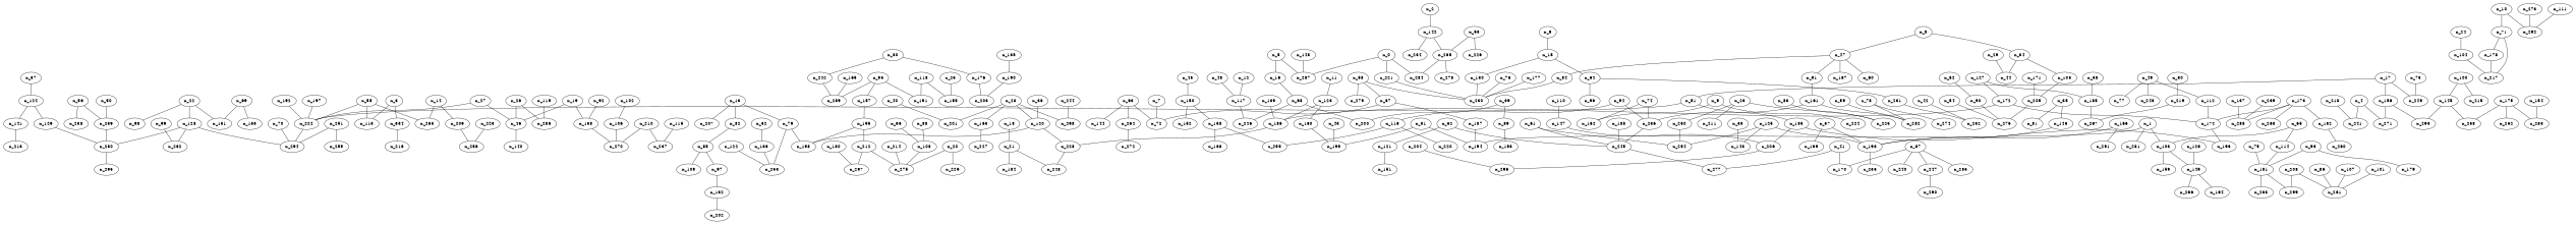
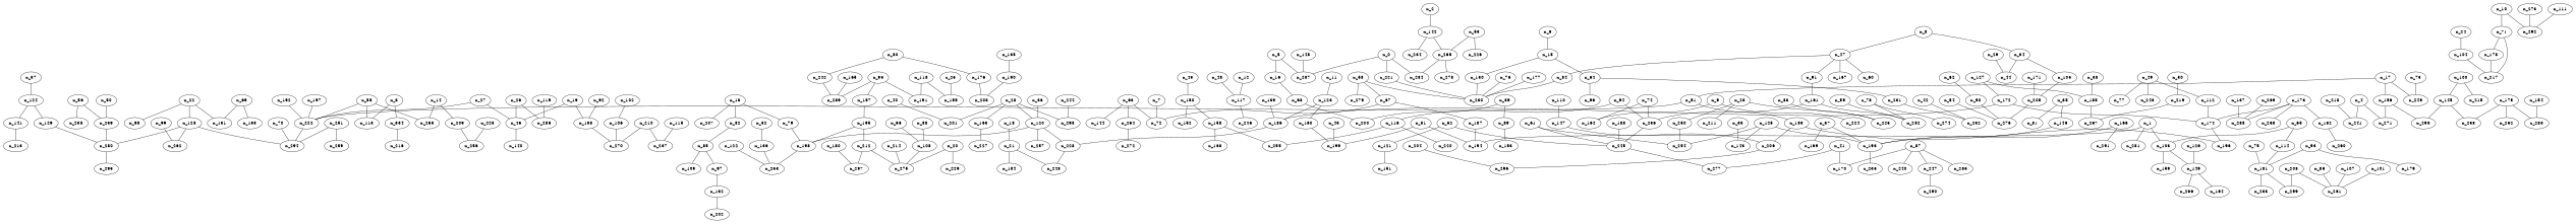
  graph {
    n_51
    n_222
    n_183
    n_294
    n_206
    n_196
    n_157
    n_195
    n_212
    n_198
    n_297
    n_275
    n_253
    n_125
    n_193
    n_143
    n_254
    n_235
    n_175
    n_252
    n_258
    n_283
    n_26
    n_46
    n_286
    n_140
    n_163
    n_227
    n_20
    n_229
    n_208
    n_261
    n_299
    n_71
    n_178
    n_217
    n_221
    n_230
    n_31
    n_199
    n_194
    n_28
    n_201
    n_120
    n_298
    n_228
+   n_257
    n_0
    n_287
    n_284
    n_127
    n_185
    n_172
    n_267
    n_174
    n_186
    n_248
    n_48
    n_117
    n_246
    n_92
    n_138
    n_270
    n_156
    n_271
    n_293
    n_3
    n_113
    n69 [label=n_334]
    n_216
    n_128
    n_280
    n_262
    n_295
    n_147
    n_296
    n_242
    n_289
    n_47
    n_60
    n_84
    n_91
    n_167
    n_161
    n_45
    n_150
    n_158
    n_152
    n_255
    n_168
    n_265
    n_278
    n_103
    n_159
    n_149
    n_266
    n_164
    n_56
    n_238
    n_239
    n_24
    n_104
    n_129
    n_14
    n_209
    n_263
    n_256
    n_87
    n_170
    n_247
    n_285
    n_240
    n_290
    n_177
    n_181
    n_233
    n_17
    n_249
    n_63
    n_264
    n_72
    n_144
    n_272
    n_105
    n_205
    n_276
    n_58
    n_67
    n_279
    n_187
    n_173
    n_288
    n_182
    n_268
    n_260
    n_22
    n_131
    n_98
    n_145
    n_142
    n_234
    n_13
    n_79
    n_207
    n_82
    n_85
    n_94
    n_116
    n_236
    n_220
    n_245
    n_160
    n_277
    n_112
    n_114
    n_223
    n_180
    n_123
    n_2
    n_1
    n_281
    n_57
    n_169
    n_29
    n_44
    n_282
    n_210
    n_237
    n_10
    n_292
    n_250
    n_4
    n_241
    n_68
    n_200
    n_108
    n_192
    n_59
    n_106
    n_218
    n_95
    n_191
    n_53
    n_226
    n_121
    n_151
    n_55
    n_80
    n_176
    n_203
    n_41
    n_130
    n_19
    n_251
    n_259
    n_15
    n_64
    n_96
    n_231
    n_34
    n_88
    n_148
    n_65
    n_197
    n_37
    n_124
    n_141
    n_213
    n_90
    n_52
    n_107
    n_8
    n_9
    n_224
    n_162
    n_100
    n_215
    n_78
    n_274
    n_7
    n_42
    n_232
    n_61
    n_219
    n_97
    n_109
    n_132
    n_5
    n_16
    n_49
    n_77
    n_243
    n_166
    n_291
    n_119
    n_74
    n_27
    n_11
    n_89
    n_153
    n_6
    n_25
    n_155
    n_36
    n_54
    n_40
    n_23
    n_211
    n_225
    n_165
    n_244
    n_38
    n_50
    n_62
    n_146
    n_273
    n_69
    n_133
    n_115
    n_66
    n_76
    n_21
    n_184
    n_99
    n_118
    n_188
    n_190
    n_18
    n_202
    n_136
    n_35
    n_81
    n_204
    n_269
    n_43
    n_12
    n_39
    n_83
    n_93
    n_179
    n_110
    n_126
    n_171
    n_137
    n_139
    n_33
    n_214
    n_101
    n_86
    n_73
    n_122
    n_102
    n_111
    n_70
    n_32
    n_75
    n_30
    n_135
    n_154
    n_51 -- n_222
    n_51 -- n_183
    n_222 -- n_294
    n_183 -- n_206
    n_183 -- n_196
    n_206 -- n_296
    n_157 -- n_195
    n_195 -- n_212
    n_195 -- n_198
    n_212 -- n_297
    n_212 -- n_275
-   n_79 -- n_253
+   n_198 -- n_253
    n_125 -- n_193
    n_125 -- n_143
    n_125 -- n_254
    n_193 -- n_235
    n_175 -- n_252
    n_175 -- n_258
    n_175 -- n_283
    n_26 -- n_46
    n_26 -- n_286
    n_46 -- n_140
    n_163 -- n_227
    n_20 -- n_275
    n_20 -- n_229
    n_208 -- n_261
    n_208 -- n_299
    n_71 -- n_178
    n_71 -- n_217
    n_178 -- n_217
    n_221 -- n_230
    n_31 -- n_199
    n_31 -- n_194
    n_28 -- n_163
    n_28 -- n_201
    n_28 -- n_120
    n_28 -- n_298
    n_120 -- n_198
    n_120 -- n_228
+   n_120 -- n_257
    n_228 -- n_248
    n_0 -- n_221
    n_0 -- n_287
    n_0 -- n_284
    n_127 -- n_185
    n_127 -- n_172
    n_185 -- n_267
    n_172 -- n_174
    n_172 -- n_186
    n_174 -- n_196
    n_186 -- n_228
    n_48 -- n_117
    n_117 -- n_246
    n_92 -- n_138
    n_138 -- n_270
    n_156 -- n_271
    n_156 -- n_293
    n_3 -- n_113
    n_3 -- n69
    n69 -- n_216
    n_128 -- n_294
    n_128 -- n_280
    n_128 -- n_262
    n_280 -- n_295
    n_147 -- n_206
    n_242 -- n_289
    n_47 -- n_60
    n_47 -- n_84
    n_47 -- n_91
    n_47 -- n_167
    n_84 -- n_230
    n_91 -- n_161
    n_161 -- n_236
    n_161 -- n_282
    n_45 -- n_150
    n_150 -- n_158
    n_150 -- n_152
    n_158 -- n_255
    n_158 -- n_168
    n_265 -- n_284
    n_265 -- n_278
    n_103 -- n_159
    n_103 -- n_149
    n_149 -- n_266
    n_149 -- n_164
    n_56 -- n_238
    n_56 -- n_239
    n_239 -- n_280
    n_24 -- n_104
    n_104 -- n_217
    n_129 -- n_280
    n_14 -- n_209
    n_14 -- n_263
    n_209 -- n_256
    n_87 -- n_170
    n_87 -- n_247
    n_87 -- n_285
    n_87 -- n_240
    n_247 -- n_290
    n_177 -- n_230
    n_181 -- n_299
    n_181 -- n_233
    n_17 -- n_51
    n_17 -- n_156
    n_17 -- n_249
    n_63 -- n_264
    n_63 -- n_72
    n_63 -- n_144
    n_264 -- n_272
    n_105 -- n_205
    n_205 -- n_276
    n_58 -- n_230
    n_58 -- n_67
    n_58 -- n_279
    n_67 -- n_72
    n_67 -- n_187
    n_187 -- n_194
    n_173 -- n_174
    n_173 -- n_288
    n_173 -- n_182
    n_173 -- n_268
    n_182 -- n_260
    n_22 -- n_128
    n_22 -- n_131
    n_22 -- n_98
    n_145 -- n_258
    n_145 -- n_293
    n_142 -- n_265
    n_142 -- n_234
    n_13 -- n_79
    n_13 -- n_207
    n_13 -- n_82
    n_79 -- n_198
    n_82 -- n_85
    n_85 -- n_97
    n_85 -- n_109
    n_94 -- n_116
    n_94 -- n_236
    n_116 -- n_255
    n_116 -- n_220
    n_236 -- n_245
    n_245 -- n_277
    n_160 -- n_199
    n_112 -- n_174
    n_114 -- n_181
    n_223 -- n_256
    n_180 -- n_297
    n_123 -- n_186
    n_123 -- n_160
    n_2 -- n_142
    n_1 -- n_194
    n_1 -- n_103
    n_1 -- n_281
    n_57 -- n_193
    n_57 -- n_169
    n_29 -- n_44
    n_210 -- n_270
    n_210 -- n_237
    n_10 -- n_71
    n_10 -- n_292
    n_250 -- n_254
    n_4 -- n_271
    n_4 -- n_241
-   n_68 -- n_246
    n_68 -- n_200
    n_108 -- n_275
    n_192 -- n_222
    n_59 -- n_282
    n_106 -- n_270
    n_218 -- n_241
    n_95 -- n_157
    n_95 -- n_289
    n_95 -- n_191
    n_53 -- n_265
    n_53 -- n_226
    n_121 -- n_151
    n_55 -- n_222
    n_55 -- n_113
    n_55 -- n_263
    n_80 -- n_242
    n_80 -- n_176
    n_176 -- n_203
    n_41 -- n_170
    n_41 -- n_277
    n_130 -- n_230
    n_19 -- n_46
    n_19 -- n_138
    n_251 -- n_294
    n_251 -- n_259
    n_15 -- n_130
    n_15 -- n_64
    n_64 -- n_96
    n_64 -- n_231
    n_231 -- n_232
    n_34 -- n_105
    n_34 -- n_44
    n_88 -- n_108
    n_148 -- n_287
    n_65 -- n_103
    n_65 -- n_114
    n_197 -- n_222
    n_37 -- n_124
    n_124 -- n_129
    n_124 -- n_141
    n_141 -- n_213
    n_90 -- n_276
    n_52 -- n_245
    n_52 -- n_121
    n_107 -- n_261
    n_8 -- n_47
    n_8 -- n_34
    n_9 -- n_224
    n_9 -- n_162
    n_100 -- n_145
    n_100 -- n_215
    n_78 -- n_282
    n_78 -- n_274
    n_7 -- n_72
    n_42 -- n_232
    n_61 -- n_254
    n_61 -- n_245
    n_219 -- n_267
    n_97 -- n_132
    n_132 -- n_202
    n_5 -- n_287
    n_5 -- n_16
    n_16 -- n_68
    n_49 -- n_112
    n_49 -- n_77
    n_49 -- n_243
    n_166 -- n_193
    n_166 -- n_291
    n_119 -- n_286
    n_74 -- n_236
    n_74 -- n_162
    n_27 -- n_222
    n_27 -- n_46
    n_11 -- n_123
    n_89 -- n_153
    n_6 -- n_15
    n_25 -- n_155
    n_36 -- n_120
    n_54 -- n_276
    n_40 -- n_201
    n_23 -- n_250
    n_23 -- n_211
    n_23 -- n_225
    n_165 -- n_289
    n_244 -- n_298
    n_38 -- n_185
    n_50 -- n_239
    n_62 -- n_90
    n_146 -- n_193
    n_273 -- n_292
    n_69 -- n_131
    n_69 -- n_133
    n_115 -- n_237
    n_66 -- n_108
    n_76 -- n_230
    n_21 -- n_248
    n_21 -- n_184
    n_99 -- n_262
    n_118 -- n_191
    n_118 -- n_155
    n_188 -- n_245
    n_190 -- n_203
    n_18 -- n_21
    n_136 -- n_253
    n_35 -- n_146
    n_35 -- n_81
    n_204 -- n_296
    n_269 -- n_288
    n_43 -- n_199
    n_12 -- n_117
    n_39 -- n_200
    n_39 -- n_89
    n_83 -- n_225
    n_93 -- n_181
    n_93 -- n_179
    n_110 -- n_147
    n_126 -- n_149
    n_171 -- n_205
    n_137 -- n_288
    n_139 -- n_186
    n_33 -- n_143
    n_214 -- n_275
    n_101 -- n_261
    n_86 -- n_261
    n_73 -- n_249
    n_122 -- n_253
    n_102 -- n_106
    n_111 -- n_292
    n_70 -- n_294
    n_32 -- n_136
    n_75 -- n_181
    n_30 -- n_219
    n_135 -- n_190
    n_154 -- n_283
  }
